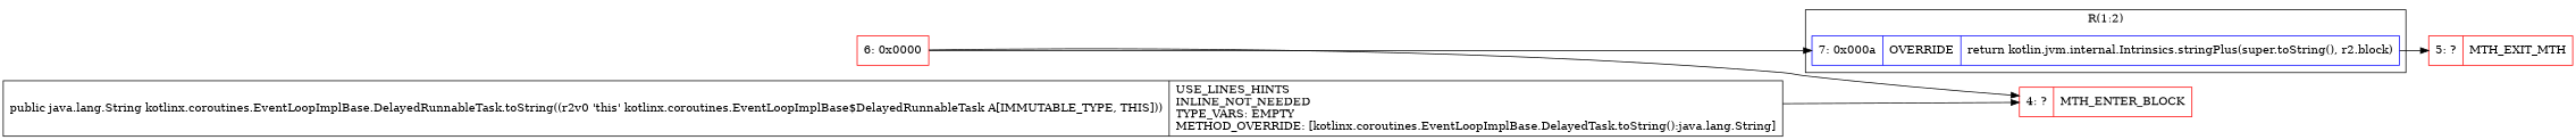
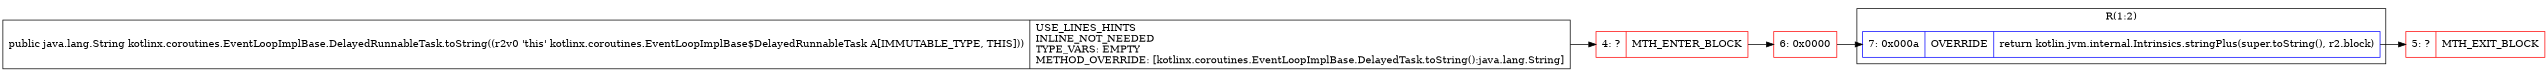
  digraph {
    rankdir=LR
    node [color=red shape=record]
    n1 [color=blue label="{7\:\ 0x000a|OVERRIDE\l|return kotlin.jvm.internal.Intrinsics.stringPlus(super.toString(), r2.block)\l}"]
-   n2 [label="{5\:\ ?|MTH_EXIT_MTH\l}"]
+   n2 [label="{5\:\ ?|MTH_EXIT_BLOCK\l}"]
    n3 [label="{4\:\ ?|MTH_ENTER_BLOCK\l}"]
    n4 [label="{6\:\ 0x0000}"]
    n5 [label="{public java.lang.String kotlinx.coroutines.EventLoopImplBase.DelayedRunnableTask.toString((r2v0 'this' kotlinx.coroutines.EventLoopImplBase$DelayedRunnableTask A[IMMUTABLE_TYPE, THIS]))  | USE_LINES_HINTS\lINLINE_NOT_NEEDED\lTYPE_VARS: EMPTY\lMETHOD_OVERRIDE: [kotlinx.coroutines.EventLoopImplBase.DelayedTask.toString():java.lang.String]\l}" color=""]
    subgraph cluster_1 {
      label="R(1:2)"
      n1
    }
    n1 -> n2
-   n4 -> n3
+   n3 -> n4
    n4 -> n1
    n5 -> n3
  }
